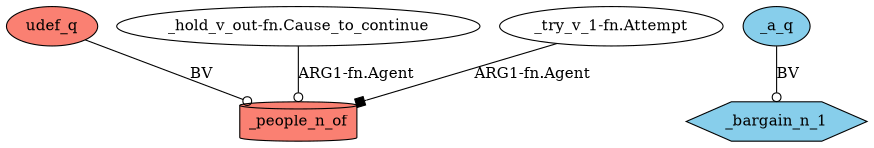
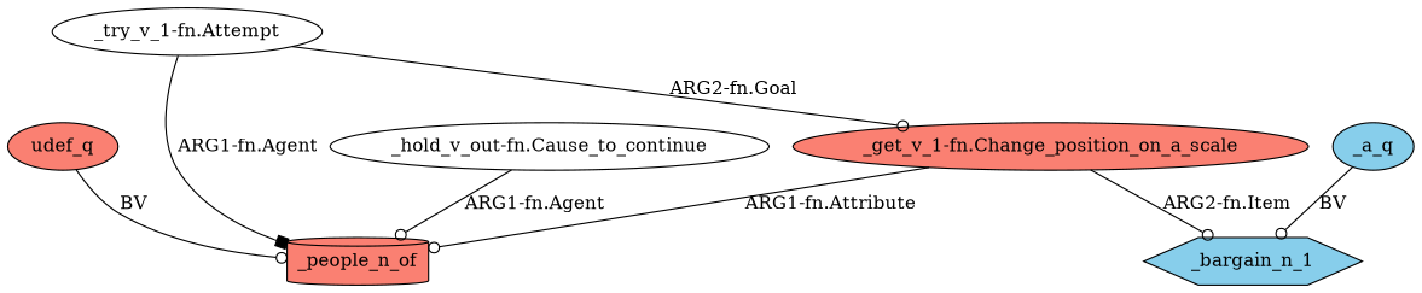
  digraph {
    node [fillcolor=salmon shape=ellipse style=filled]
    edge [arrowhead=odot]
    _people_n_of [shape=cylinder]
    udef_q
    "_hold_v_out-fn.Cause_to_continue" [fillcolor=white]
+   "_get_v_1-fn.Change_position_on_a_scale"
    _bargain_n_1 [fillcolor=skyblue shape=hexagon]
    _a_q [fillcolor=skyblue]
    "_try_v_1-fn.Attempt" [fillcolor=white]
    udef_q -> _people_n_of [label=BV]
    "_hold_v_out-fn.Cause_to_continue" -> _people_n_of [label="ARG1-fn.Agent"]
+   "_get_v_1-fn.Change_position_on_a_scale" -> _people_n_of [label="ARG1-fn.Attribute"]
+   "_get_v_1-fn.Change_position_on_a_scale" -> _bargain_n_1 [label="ARG2-fn.Item"]
    _a_q -> _bargain_n_1 [label=BV]
    "_try_v_1-fn.Attempt" -> _people_n_of [arrowhead=box label="ARG1-fn.Agent"]
+   "_try_v_1-fn.Attempt" -> "_get_v_1-fn.Change_position_on_a_scale" [label="ARG2-fn.Goal"]
  }
